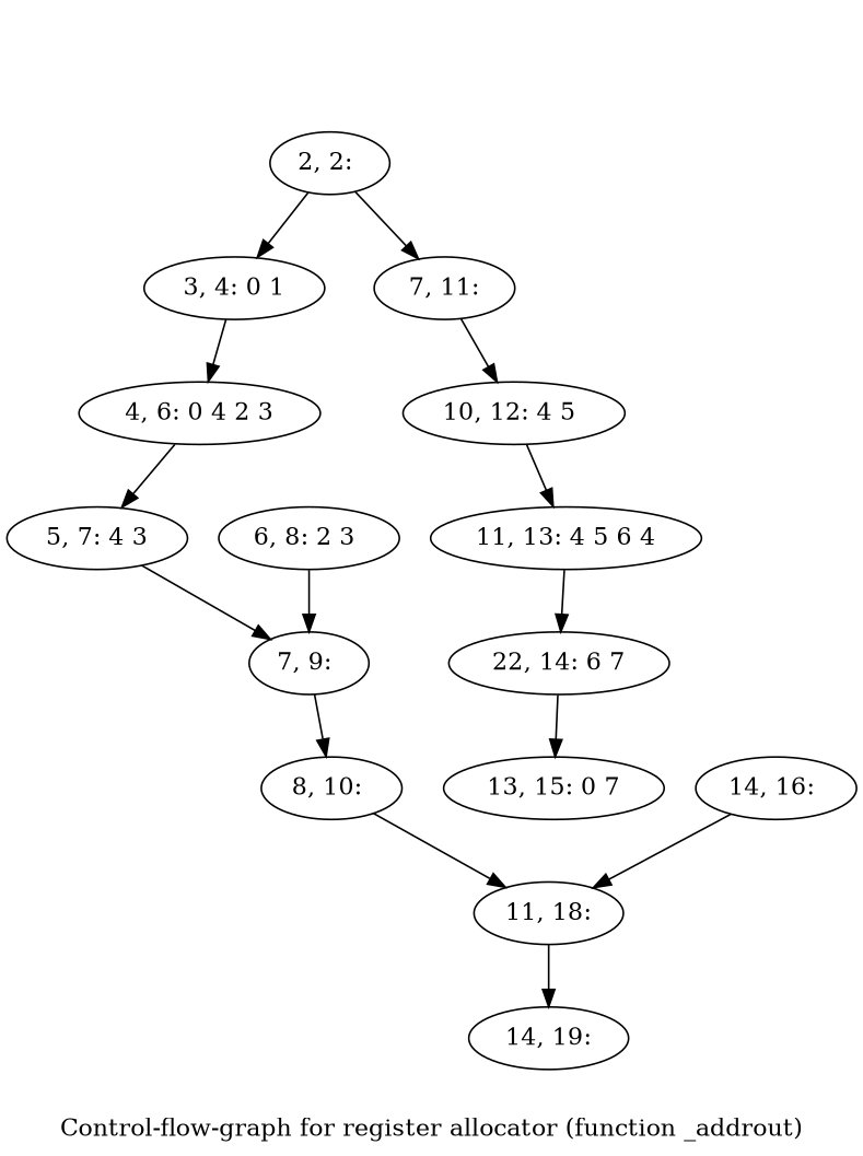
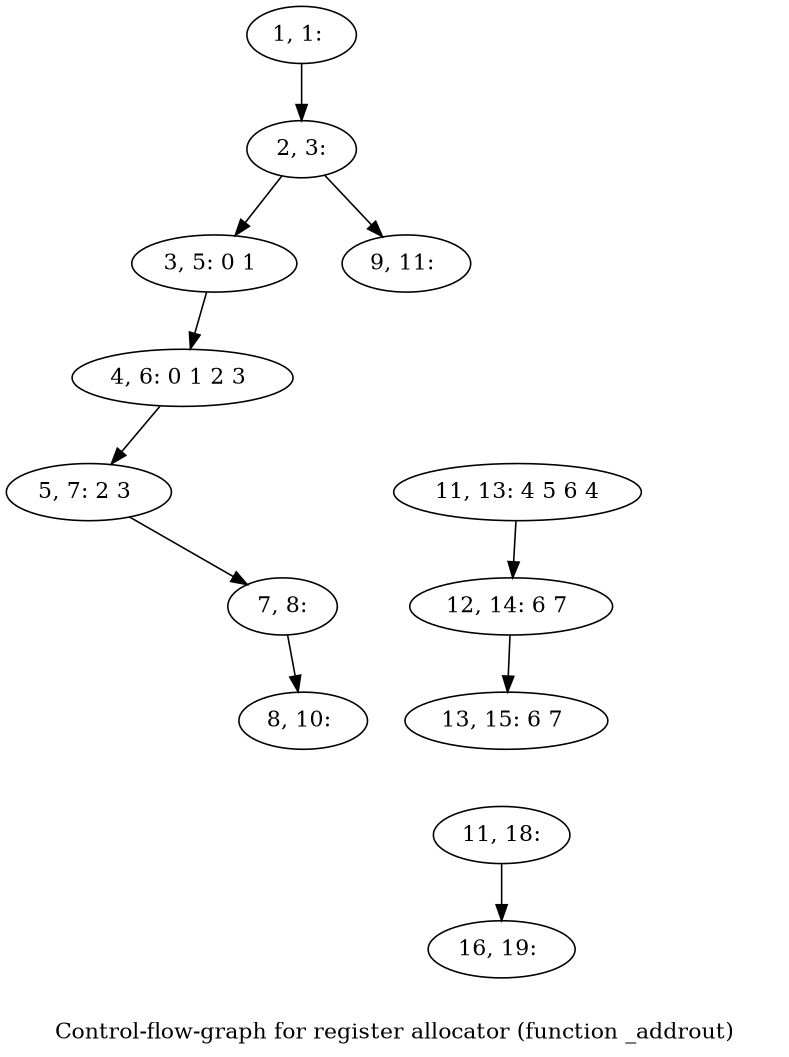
  digraph {
    label="Control-flow-graph for register allocator (function _addrout)"
-   n2 [label="2, 2: "]
-   n3 [label="3, 4: 0 1"]
-   n4 [label="7, 11:"]
-   n5 [label="4, 6: 0 4 2 3"]
-   n6 [label="10, 12: 4 5 "]
-   n7 [label="5, 7: 4 3"]
-   n8 [label="7, 9: "]
-   n9 [label="6, 8: 2 3 "]
+   n1 [label="1, 1: "]
+   n2 [label="2, 3:"]
+   n3 [label="3, 5: 0 1 "]
+   n4 [label="9, 11: "]
+   n5 [label="4, 6: 0 1 2 3 "]
+   n7 [label="5, 7: 2 3 "]
+   n8 [label="7, 8:"]
    n10 [label="8, 10: "]
    n11 [label="11, 18:"]
-   n12 [label="14, 19:"]
+   n12 [label="16, 19: "]
    n13 [label="11, 13: 4 5 6 4"]
-   n14 [label="22, 14: 6 7"]
-   n15 [label="13, 15: 0 7"]
-   n16 [label="14, 16: "]
+   n14 [label="12, 14: 6 7 "]
+   n15 [label="13, 15: 6 7 "]
+   n1 -> n2
    n2 -> n3
    n2 -> n4
    n3 -> n5
-   n4 -> n6
    n5 -> n7
-   n6 -> n13
    n7 -> n8
    n8 -> n10
-   n9 -> n8
-   n10 -> n11
    n11 -> n12
    n13 -> n14
    n14 -> n15
-   n16 -> n11
  }
